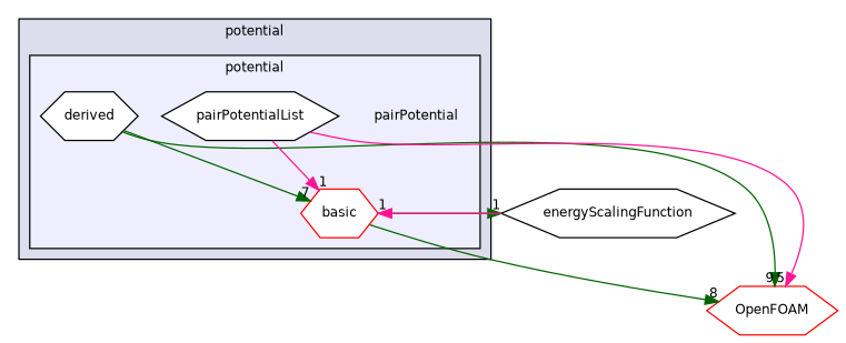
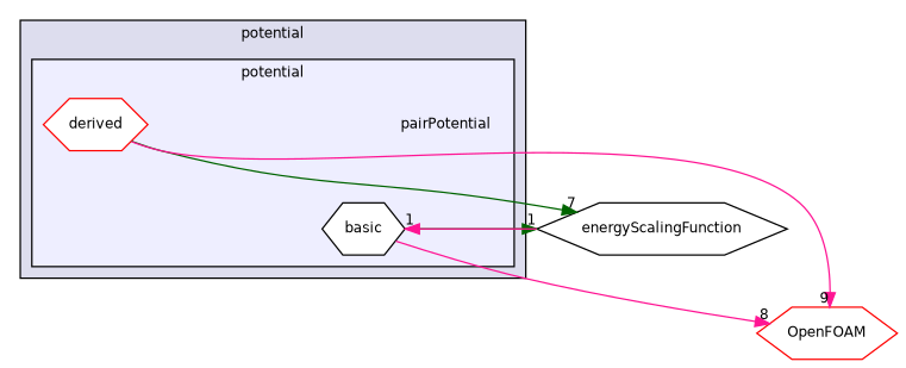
  digraph {
    compound=true
    node [fontname=Helvetica fontsize=10 shape=hexagon color=black]
    edge [color=deeppink headlabel=1 labeldistance=1.5 labelfontname=Helvetica labelfontsize=10]
    n1 [label=pairPotential shape=plaintext color=""]
-   n2 [color=red fillcolor=white label=basic style=filled]
-   n3 [fillcolor=white label=derived style=filled]
-   n4 [fillcolor=white label=pairPotentialList style=filled]
+   n2 [fillcolor=white label=basic style=filled]
+   n3 [color=red fillcolor=white label=derived style=filled]
    n5 [label=energyScalingFunction]
    n6 [color=red label=OpenFOAM]
    subgraph cluster_1 {
      bgcolor="#ddddee"
      fontname=Helvetica
      fontsize=10
      label=potential
      pencolor=black
      subgraph cluster_2 {
        bgcolor="#eeeeff"
        fontname=Helvetica
        fontsize=10
        label=potential
        pencolor=black
        n1
        n2
        n3
-       n4
      }
    }
    n2 -> n5 [color=darkgreen]
-   n2 -> n6 [color=darkgreen headlabel=8]
-   n3 -> n2 [color=darkgreen headlabel=7]
-   n3 -> n6 [color=darkgreen headlabel=9]
-   n4 -> n2
-   n4 -> n6 [headlabel=5]
+   n2 -> n6 [headlabel=8]
+   n3 -> n5 [color=darkgreen headlabel=7]
+   n3 -> n6 [headlabel=9]
    n5 -> n2
  }
